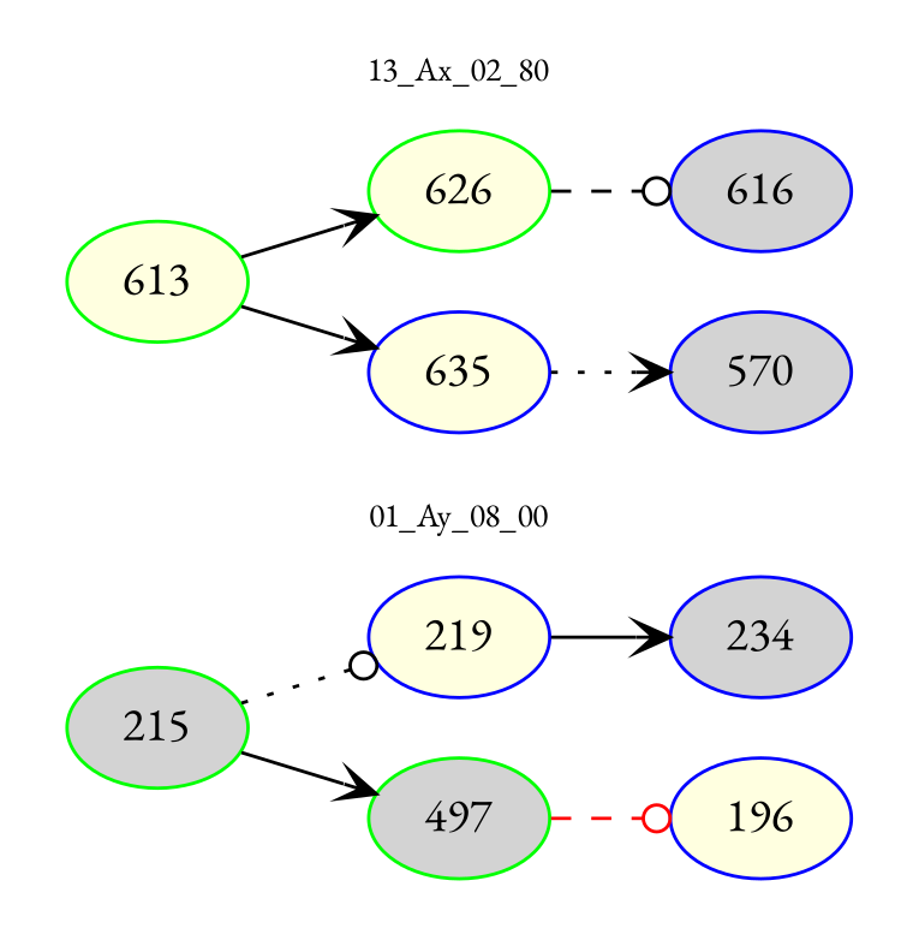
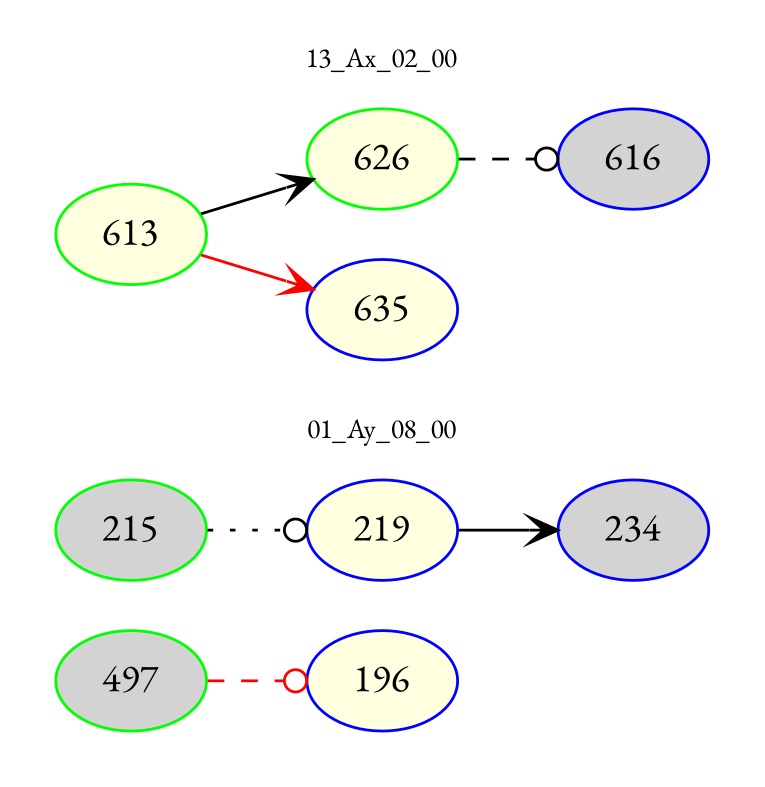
  digraph {
    fontname="EB Garamond"
    rankdir=LR
    node [color=blue fillcolor=lightgrey fontname="EB Garamond" style=filled]
    edge [arrowhead=vee color=black fontname="EB Garamond" style=solid]
    n1 [color=green label=215]
    n2 [color=green label=497]
    n3 [fillcolor=lightyellow label=219]
    n4 [fillcolor=lightyellow label=196]
    n5 [label=234]
    n6 [color=green fillcolor=lightyellow label=613]
    n7 [fillcolor=lightyellow label=635]
    n8 [color=green fillcolor=lightyellow label=626]
-   n9 [label=570]
    n10 [label=616]
    subgraph cluster_1 {
      color=white
      fontsize=10
      label="01_Ay_08_00"
      n1
      n2
      n3
      n4
      n5
    }
    subgraph cluster_2 {
      color=white
      fontsize=10
-     label="13_Ax_02_80"
+     label="13_Ax_02_00"
      n6
      n7
      n8
-     n9
      n10
    }
-   n1 -> n2
    n1 -> n3 [arrowhead=odot style=dotted]
    n2 -> n4 [arrowhead=odot color=red style=dashed]
    n3 -> n5
-   n6 -> n7
+   n6 -> n7 [color=red]
    n6 -> n8
-   n7 -> n9 [style=dotted]
    n8 -> n10 [arrowhead=odot style=dashed]
  }
